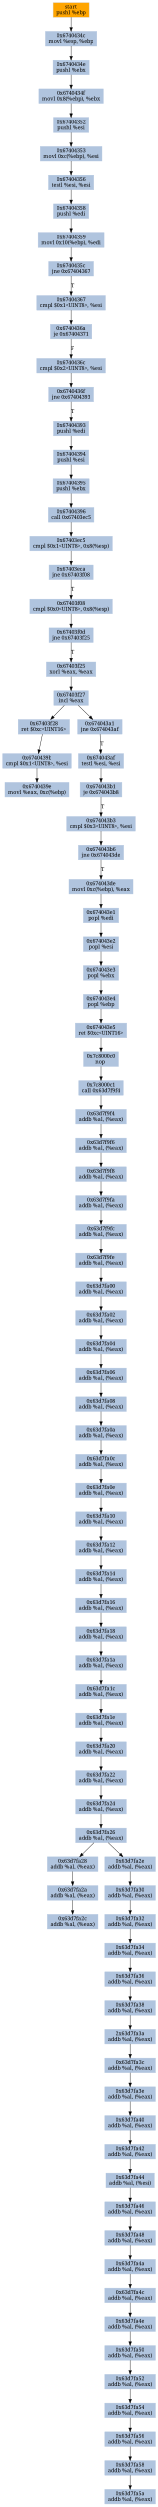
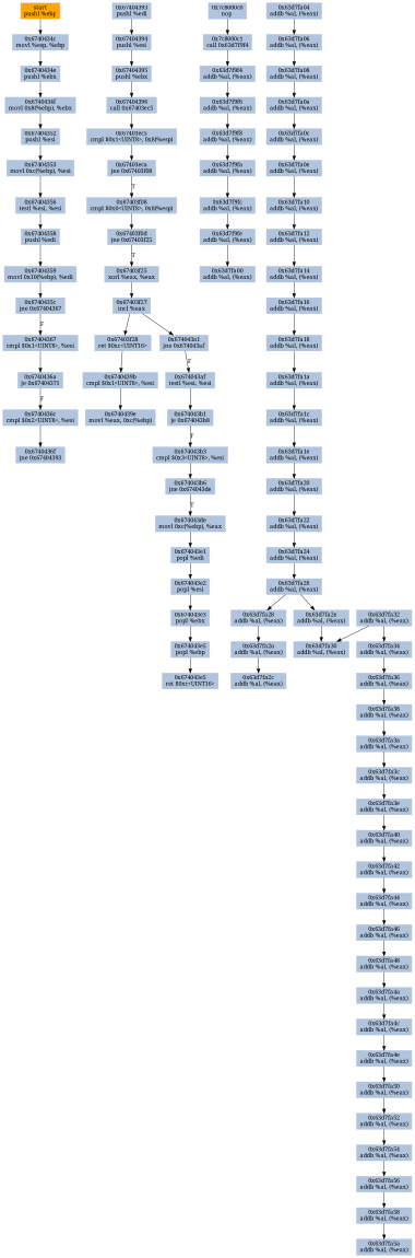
  digraph {
    fontname="Noto Serif"
    node [color=lightsteelblue fillcolor=lightsteelblue fontname="Noto Serif" shape=rectangle style=filled]
    edge [color="#000000" fontname="Noto Serif"]
    n1 [color=lightgrey fillcolor=orange label="start\npushl %ebp"]
    n2 [label="0x6740434c\nmovl %esp, %ebp"]
    n3 [label="0x6740434e\npushl %ebx"]
    n4 [label="0x6740434f\nmovl 0x8(%ebp), %ebx"]
    n5 [label="0x67404352\npushl %esi"]
    n6 [label="0x67404353\nmovl 0xc(%ebp), %esi"]
    n7 [label="0x67404356\ntestl %esi, %esi"]
    n8 [label="0x67404358\npushl %edi"]
    n9 [label="0x67404359\nmovl 0x10(%ebp), %edi"]
    n10 [label="0x6740435c\njne 0x67404367"]
    n11 [label="0x67404367\ncmpl $0x1<UINT8>, %esi"]
    n12 [label="0x6740436a\nje 0x67404371"]
    n13 [label="0x6740436c\ncmpl $0x2<UINT8>, %esi"]
    n14 [label="0x6740436f\njne 0x67404393"]
    n15 [label="0x67404393\npushl %edi"]
    n16 [label="0x67404394\npushl %esi"]
    n17 [label="0x67404395\npushl %ebx"]
    n18 [label="0x67404396\ncall 0x67403ec5"]
    n19 [label="0x67403ec5\ncmpl $0x1<UINT8>, 0x8(%esp)"]
    n20 [label="0x67403eca\njne 0x67403f08"]
    n21 [label="0x67403f08\ncmpl $0x0<UINT8>, 0x8(%esp)"]
    n22 [label="0x67403f0d\njne 0x67403f25"]
    n23 [label="0x67403f25\nxorl %eax, %eax"]
    n24 [label="0x67403f27\nincl %eax"]
    n25 [label="0x67403f28\nret $0xc<UINT16>"]
    n26 [label="0x674043a1\njne 0x674043af"]
    n27 [label="0x6740439b\ncmpl $0x1<UINT8>, %esi"]
    n28 [label="0x6740439e\nmovl %eax, 0xc(%ebp)"]
    n29 [label="0x674043af\ntestl %esi, %esi"]
    n30 [label="0x674043b1\nje 0x674043b8"]
    n31 [label="0x674043b3\ncmpl $0x3<UINT8>, %esi"]
    n32 [label="0x674043b6\njne 0x674043de"]
    n33 [label="0x674043de\nmovl 0xc(%ebp), %eax"]
    n34 [label="0x674043e1\npopl %edi"]
    n35 [label="0x674043e2\npopl %esi"]
    n36 [label="0x674043e3\npopl %ebx"]
-   n37 [label="0x674043e4\npopl %ebp"]
+   n37 [label="0x674043e5\npopl %ebp"]
    n38 [label="0x674043e5\nret $0xc<UINT16>"]
    n39 [label="0x7c8000c0\nnop "]
    n40 [label="0x7c8000c1\ncall 0x63d7f9f4"]
    n41 [label="0x63d7f9f4\naddb %al, (%eax)"]
    n42 [label="0x63d7f9f6\naddb %al, (%eax)"]
    n43 [label="0x63d7f9f8\naddb %al, (%eax)"]
    n44 [label="0x63d7f9fa\naddb %al, (%eax)"]
    n45 [label="0x63d7f9fc\naddb %al, (%eax)"]
    n46 [label="0x63d7f9fe\naddb %al, (%eax)"]
    n47 [label="0x63d7fa00\naddb %al, (%eax)"]
-   n48 [label="0x63d7fa02\naddb %al, (%eax)"]
    n49 [label="0x63d7fa04\naddb %al, (%eax)"]
    n50 [label="0x63d7fa06\naddb %al, (%eax)"]
    n51 [label="0x63d7fa08\naddb %al, (%eax)"]
    n52 [label="0x63d7fa0a\naddb %al, (%eax)"]
    n53 [label="0x63d7fa0c\naddb %al, (%eax)"]
    n54 [label="0x63d7fa0e\naddb %al, (%eax)"]
    n55 [label="0x63d7fa10\naddb %al, (%eax)"]
    n56 [label="0x63d7fa12\naddb %al, (%eax)"]
    n57 [label="0x63d7fa14\naddb %al, (%eax)"]
    n58 [label="0x63d7fa16\naddb %al, (%eax)"]
    n59 [label="0x63d7fa18\naddb %al, (%eax)"]
    n60 [label="0x63d7fa1a\naddb %al, (%eax)"]
    n61 [label="0x63d7fa1c\naddb %al, (%eax)"]
    n62 [label="0x63d7fa1e\naddb %al, (%eax)"]
    n63 [label="0x63d7fa20\naddb %al, (%eax)"]
    n64 [label="0x63d7fa22\naddb %al, (%eax)"]
    n65 [label="0x63d7fa24\naddb %al, (%eax)"]
    n66 [label="0x63d7fa26\naddb %al, (%eax)"]
    n67 [label="0x63d7fa28\naddb %al, (%eax)"]
    n68 [label="0x63d7fa2e\naddb %al, (%eax)"]
    n69 [label="0x63d7fa2a\naddb %al, (%eax)"]
    n70 [label="0x63d7fa2c\naddb %al, (%eax)"]
    n71 [label="0x63d7fa30\naddb %al, (%eax)"]
    n72 [label="0x63d7fa32\naddb %al, (%eax)"]
    n73 [label="0x63d7fa34\naddb %al, (%eax)"]
    n74 [label="0x63d7fa36\naddb %al, (%eax)"]
    n75 [label="0x63d7fa38\naddb %al, (%eax)"]
-   n76 [label="2x63d7fa3a\naddb %al, (%eax)"]
+   n76 [label="0x63d7fa3a\naddb %al, (%eax)"]
    n77 [label="0x63d7fa3c\naddb %al, (%eax)"]
    n78 [label="0x63d7fa3e\naddb %al, (%eax)"]
    n79 [label="0x63d7fa40\naddb %al, (%eax)"]
    n80 [label="0x63d7fa42\naddb %al, (%eax)"]
-   n81 [label="0x63d7fa44\naddb %al, (%esi)"]
+   n81 [label="0x63d7fa44\naddb %al, (%eax)"]
    n82 [label="0x63d7fa46\naddb %al, (%eax)"]
    n83 [label="0x63d7fa48\naddb %al, (%eax)"]
    n84 [label="0x63d7fa4a\naddb %al, (%eax)"]
    n85 [label="0x63d7fa4c\naddb %al, (%eax)"]
    n86 [label="0x63d7fa4e\naddb %al, (%eax)"]
    n87 [label="0x63d7fa50\naddb %al, (%eax)"]
    n88 [label="0x63d7fa52\naddb %al, (%eax)"]
    n89 [label="0x63d7fa54\naddb %al, (%eax)"]
    n90 [label="0x63d7fa56\naddb %al, (%eax)"]
    n91 [label="0x63d7fa58\naddb %al, (%eax)"]
    n92 [label="0x63d7fa5a\naddb %al, (%eax)"]
    n1 -> n2
    n2 -> n3
    n3 -> n4
    n4 -> n5
    n5 -> n6
    n6 -> n7
    n7 -> n8
    n8 -> n9
    n9 -> n10
-   n10 -> n11 [label=T]
+   n10 -> n11 [label=F]
    n11 -> n12
    n12 -> n13 [label=F]
    n13 -> n14
-   n14 -> n15 [label=T]
    n15 -> n16
    n16 -> n17
    n17 -> n18
    n18 -> n19
    n19 -> n20
    n20 -> n21 [label=T]
    n21 -> n22
    n22 -> n23 [label=T]
    n23 -> n24
    n24 -> n25
    n24 -> n26
    n25 -> n27
-   n26 -> n29 [label=T]
+   n26 -> n29 [label=F]
    n27 -> n28
    n29 -> n30
-   n30 -> n31 [label=T]
+   n30 -> n31 [label=F]
    n31 -> n32
    n32 -> n33 [label=T]
    n33 -> n34
    n34 -> n35
    n35 -> n36
    n36 -> n37
    n37 -> n38
-   n38 -> n39
    n39 -> n40
    n40 -> n41
    n41 -> n42
    n42 -> n43
    n43 -> n44
    n44 -> n45
    n45 -> n46
    n46 -> n47
-   n47 -> n48
-   n48 -> n49
    n49 -> n50
    n50 -> n51
    n51 -> n52
    n52 -> n53
    n53 -> n54
    n54 -> n55
    n55 -> n56
    n56 -> n57
    n57 -> n58
    n58 -> n59
    n59 -> n60
    n60 -> n61
    n61 -> n62
    n62 -> n63
    n63 -> n64
    n64 -> n65
    n65 -> n66
    n66 -> n67
    n66 -> n68
    n67 -> n69
    n68 -> n71
    n69 -> n70
-   n71 -> n72
+   n72 -> n71
    n72 -> n73
    n73 -> n74
    n74 -> n75
    n75 -> n76
    n76 -> n77
    n77 -> n78
    n78 -> n79
    n79 -> n80
    n80 -> n81
    n81 -> n82
    n82 -> n83
    n83 -> n84
    n84 -> n85
    n85 -> n86
    n86 -> n87
    n87 -> n88
    n88 -> n89
    n89 -> n90
    n90 -> n91
    n91 -> n92
  }
